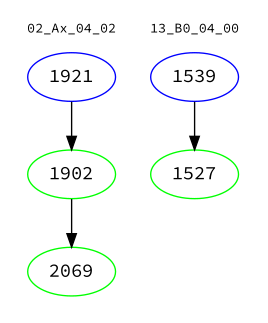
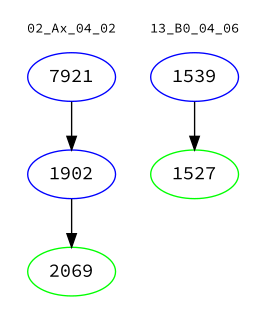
  digraph {
    fontname="Source Code Pro"
    node [color=green fontname="Source Code Pro"]
    edge [color=black fontname="Source Code Pro"]
-   n1 [color=blue label=1921]
-   n2 [label=1902]
+   n1 [color=blue label=7921]
+   n2 [color=blue label=1902]
    n3 [label=2069]
    n4 [color=blue label=1539]
    n5 [label=1527]
    subgraph cluster_1 {
      color=white
      fontsize=10
      label="02_Ax_04_02"
      n1
      n2
      n3
    }
    subgraph cluster_2 {
      color=white
      fontsize=10
-     label="13_B0_04_00"
+     label="13_B0_04_06"
      n4
      n5
    }
    n1 -> n2
    n2 -> n3
    n4 -> n5
  }
